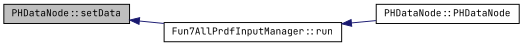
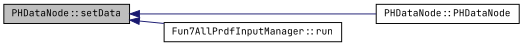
  digraph {
    fontname="JetBrains Mono"
    rankdir=LR
    node [color=black fontname="JetBrains Mono" fontsize=10 shape=record]
    edge [color=midnightblue dir=back fontname="JetBrains Mono" fontsize=10 labelfontname=FreeSans labelfontsize=10 style=solid]
    n1 [fillcolor=grey75 fontcolor=black height=0.2 label="PHDataNode::setData" style=filled width=0.4]
    n2 [height=0.2 label="PHDataNode::PHDataNode" width=0.4]
    n3 [height=0.2 label="Fun7AllPrdfInputManager::run" width=0.4]
-   n3 -> n2
+   n1 -> n2
    n1 -> n3
  }
